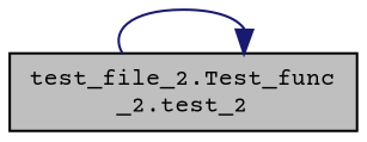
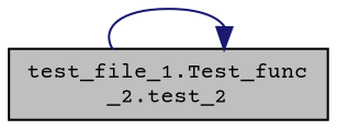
  digraph {
    rankdir=LR
    fontname="Courier Prime"
-   n1 [color=black fillcolor=grey75 fontcolor=black fontname="Courier Prime" fontsize=10 height=0.2 label="test_file_2.Test_func\l_2.test_2" shape=record style=filled width=0.4]
+   n1 [color=black fillcolor=grey75 fontcolor=black fontname="Courier Prime" fontsize=10 height=0.2 label="test_file_1.Test_func\l_2.test_2" shape=record style=filled width=0.4]
    n1 -> n1 [color=midnightblue fontname="Courier Prime" fontsize=10 labelfontname=Helvetica labelfontsize=10 style=solid]
  }
